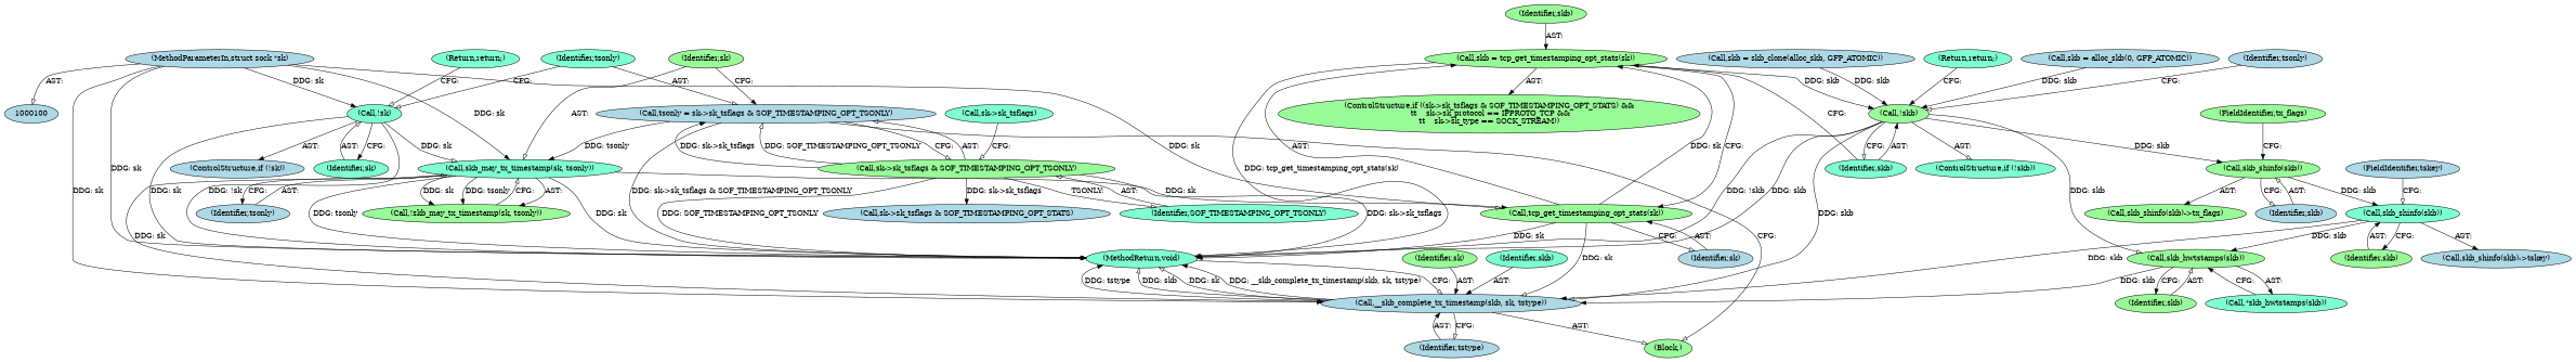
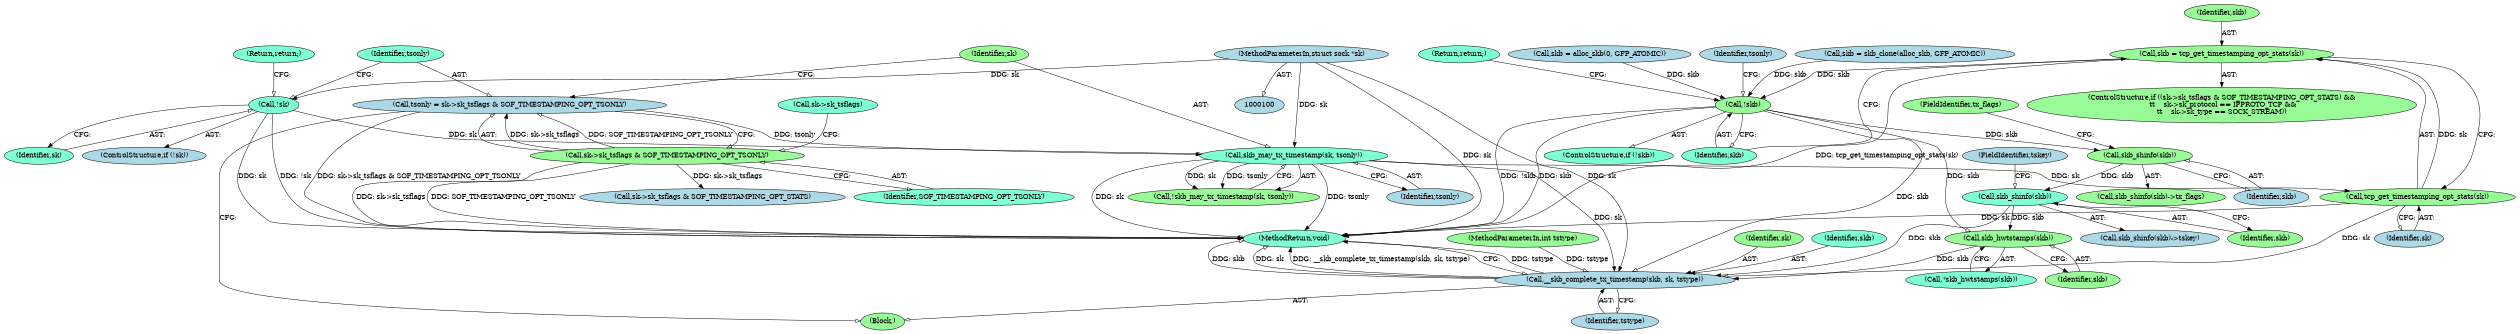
  digraph {
    node [fillcolor=palegreen style=filled]
    edge [arrowhead=normal]
    n1 [label="(Call,skb = tcp_get_timestamping_opt_stats(sk))"]
    n2 [label="(Call,tcp_get_timestamping_opt_stats(sk))"]
    n3 [label="(Call,!skb)"]
    n4 [label="(ControlStructure,if ((sk->sk_tsflags & SOF_TIMESTAMPING_OPT_STATS) &&\n \t\t    sk->sk_protocol == IPPROTO_TCP &&\n\t\t    sk->sk_type == SOCK_STREAM))"]
    n5 [fillcolor=aquamarine label="(MethodReturn,void)"]
    n6 [fillcolor=lightblue label="(Call,__skb_complete_tx_timestamp(skb, sk, tstype))"]
    n7 [fillcolor=lightblue label="(Identifier,sk)"]
    n8 [label="(Call,skb_shinfo(skb))"]
    n9 [label="(Call,skb_hwtstamps(skb))"]
    n10 [fillcolor=aquamarine label="(Identifier,skb)"]
    n11 [fillcolor=aquamarine label="(ControlStructure,if (!skb))"]
    n12 [label="(Block,)"]
    n13 [fillcolor=lightblue label="(Identifier,tstype)"]
    n14 [fillcolor=aquamarine label="(Call,skb_may_tx_timestamp(sk, tsonly))"]
    n15 [label="(Call,!skb_may_tx_timestamp(sk, tsonly))"]
    n16 [fillcolor=lightblue label="(Identifier,tsonly)"]
    n17 [fillcolor=aquamarine label="(Call,!sk)"]
    n18 [fillcolor=aquamarine label="(Identifier,sk)"]
    n19 [fillcolor=lightblue label="(ControlStructure,if (!sk))"]
    n20 [fillcolor=lightblue label="(MethodParameterIn,struct sock *sk)"]
    1000100 [fillcolor=lightblue]
    n22 [fillcolor=lightblue label="(Call,tsonly = sk->sk_tsflags & SOF_TIMESTAMPING_OPT_TSONLY)"]
    n23 [label="(Call,sk->sk_tsflags & SOF_TIMESTAMPING_OPT_TSONLY)"]
    n24 [fillcolor=lightblue label="(Call,sk->sk_tsflags & SOF_TIMESTAMPING_OPT_STATS)"]
    n25 [fillcolor=aquamarine label="(Identifier,SOF_TIMESTAMPING_OPT_TSONLY)"]
    n26 [fillcolor=aquamarine label="(Call,skb_shinfo(skb))"]
    n27 [label="(Call,skb_shinfo(skb)->tx_flags)"]
    n28 [fillcolor=lightblue label="(Identifier,skb)"]
    n29 [fillcolor=aquamarine label="(Call,*skb_hwtstamps(skb))"]
    n30 [label="(Identifier,skb)"]
    n31 [label="(Identifier,skb)"]
    n32 [fillcolor=lightblue label="(Call,skb_shinfo(skb)->tskey)"]
    n33 [fillcolor=aquamarine label="(Return,return;)"]
    n34 [label="(Identifier,sk)"]
    n35 [fillcolor=lightblue label="(Call,skb = alloc_skb(0, GFP_ATOMIC))"]
+   n36 [label="(MethodParameterIn,int tstype)"]
    n37 [fillcolor=aquamarine label="(Return,return;)"]
    n38 [label="(Identifier,sk)"]
    n39 [fillcolor=aquamarine label="(Identifier,tsonly)"]
    n40 [label="(Identifier,skb)"]
    n41 [fillcolor=aquamarine label="(Identifier,skb)"]
    n42 [fillcolor=lightblue label="(FieldIdentifier,tskey)"]
    n43 [fillcolor=lightblue label="(Identifier,tsonly)"]
    n44 [fillcolor=aquamarine label="(Call,sk->sk_tsflags)"]
    n45 [label="(FieldIdentifier,tx_flags)"]
    n46 [fillcolor=lightblue label="(Call,skb = skb_clone(alloc_skb, GFP_ATOMIC))"]
    n1 -> n2 [label="CFG: "]
    n1 -> n3 [label="DDG: skb"]
    n1 -> n4 [label="AST: "]
    n1 -> n5 [arrowhead=onormal label="DDG: tcp_get_timestamping_opt_stats(sk)"]
    n2 -> n1 [label="AST: "]
    n2 -> n1 [label="DDG: sk"]
    n2 -> n5 [label="DDG: sk"]
    n2 -> n6 [arrowhead=onormal label="DDG: sk"]
    n2 -> n7 [arrowhead=onormal label="CFG: "]
    n3 -> n5 [label="DDG: !skb"]
    n3 -> n5 [label="DDG: skb"]
    n3 -> n6 [arrowhead=onormal label="DDG: skb"]
    n3 -> n8 [label="DDG: skb"]
    n3 -> n9 [arrowhead=onormal label="DDG: skb"]
    n3 -> n10 [arrowhead=onormal label="CFG: "]
    n3 -> n11 [arrowhead=onormal label="AST: "]
    n5 -> n6 [arrowhead=onormal label="CFG: "]
    n6 -> n5 [label="DDG: tstype"]
    n6 -> n5 [arrowhead=onormal label="DDG: skb"]
    n6 -> n5 [arrowhead=onormal label="DDG: sk"]
    n6 -> n5 [label="DDG: __skb_complete_tx_timestamp(skb, sk, tstype)"]
    n6 -> n12 [arrowhead=onormal label="AST: "]
    n6 -> n13 [arrowhead=onormal label="CFG: "]
    n7 -> n2 [label="AST: "]
    n8 -> n26 [label="DDG: skb"]
    n8 -> n27 [label="AST: "]
    n8 -> n28 [arrowhead=onormal label="CFG: "]
    n9 -> n6 [label="DDG: skb"]
    n9 -> n29 [label="AST: "]
    n9 -> n30 [label="CFG: "]
    n10 -> n1 [label="CFG: "]
    n10 -> n3 [label="AST: "]
    n13 -> n6 [label="AST: "]
    n14 -> n2 [label="DDG: sk"]
    n14 -> n5 [label="DDG: tsonly"]
    n14 -> n5 [arrowhead=onormal label="DDG: sk"]
    n14 -> n6 [label="DDG: sk"]
    n14 -> n15 [label="AST: "]
    n14 -> n15 [label="DDG: sk"]
    n14 -> n15 [label="DDG: tsonly"]
    n14 -> n16 [label="CFG: "]
    n15 -> n14 [arrowhead=onormal label="CFG: "]
    n16 -> n14 [arrowhead=onormal label="AST: "]
    n17 -> n5 [label="DDG: sk"]
    n17 -> n5 [arrowhead=onormal label="DDG: !sk"]
    n17 -> n14 [arrowhead=onormal label="DDG: sk"]
    n17 -> n18 [label="CFG: "]
    n17 -> n19 [label="AST: "]
    n18 -> n17 [arrowhead=onormal label="AST: "]
-   n20 -> n2 [arrowhead=onormal label="DDG: sk"]
    n20 -> n5 [label="DDG: sk"]
    n20 -> n6 [label="DDG: sk"]
    n20 -> n14 [label="DDG: sk"]
    n20 -> n17 [label="DDG: sk"]
    n20 -> 1000100 [arrowhead=onormal label="AST: "]
    n22 -> n5 [arrowhead=onormal label="DDG: sk->sk_tsflags & SOF_TIMESTAMPING_OPT_TSONLY"]
    n22 -> n12 [arrowhead=onormal label="CFG: "]
    n22 -> n14 [label="DDG: tsonly"]
    n22 -> n23 [arrowhead=onormal label="CFG: "]
    n23 -> n5 [arrowhead=onormal label="DDG: SOF_TIMESTAMPING_OPT_TSONLY"]
    n23 -> n5 [label="DDG: sk->sk_tsflags"]
    n23 -> n22 [arrowhead=onormal label="AST: "]
    n23 -> n22 [label="DDG: sk->sk_tsflags"]
    n23 -> n22 [arrowhead=onormal label="DDG: SOF_TIMESTAMPING_OPT_TSONLY"]
    n23 -> n24 [label="DDG: sk->sk_tsflags"]
-   n23 -> n25 [arrowhead=onormal label="TSONLY: "]
+   n23 -> n25 [arrowhead=onormal label="CFG: "]
    n25 -> n23 [arrowhead=onormal label="AST: "]
    n26 -> n6 [label="DDG: skb"]
    n26 -> n9 [label="DDG: skb"]
    n26 -> n31 [label="CFG: "]
    n26 -> n32 [label="AST: "]
    n28 -> n8 [arrowhead=onormal label="AST: "]
    n29 -> n9 [label="CFG: "]
    n30 -> n9 [arrowhead=onormal label="AST: "]
    n31 -> n26 [label="AST: "]
    n33 -> n3 [label="CFG: "]
    n34 -> n14 [arrowhead=onormal label="AST: "]
    n34 -> n22 [label="CFG: "]
    n35 -> n3 [label="DDG: skb"]
+   n36 -> n6 [arrowhead=onormal label="DDG: tstype"]
    n37 -> n17 [arrowhead=onormal label="CFG: "]
    n38 -> n6 [label="AST: "]
    n39 -> n17 [arrowhead=onormal label="CFG: "]
    n39 -> n22 [arrowhead=onormal label="AST: "]
    n40 -> n1 [label="AST: "]
    n41 -> n6 [label="AST: "]
    n42 -> n26 [arrowhead=onormal label="CFG: "]
    n43 -> n3 [arrowhead=onormal label="CFG: "]
    n44 -> n23 [arrowhead=onormal label="CFG: "]
    n45 -> n8 [label="CFG: "]
    n46 -> n3 [label="DDG: skb"]
  }
